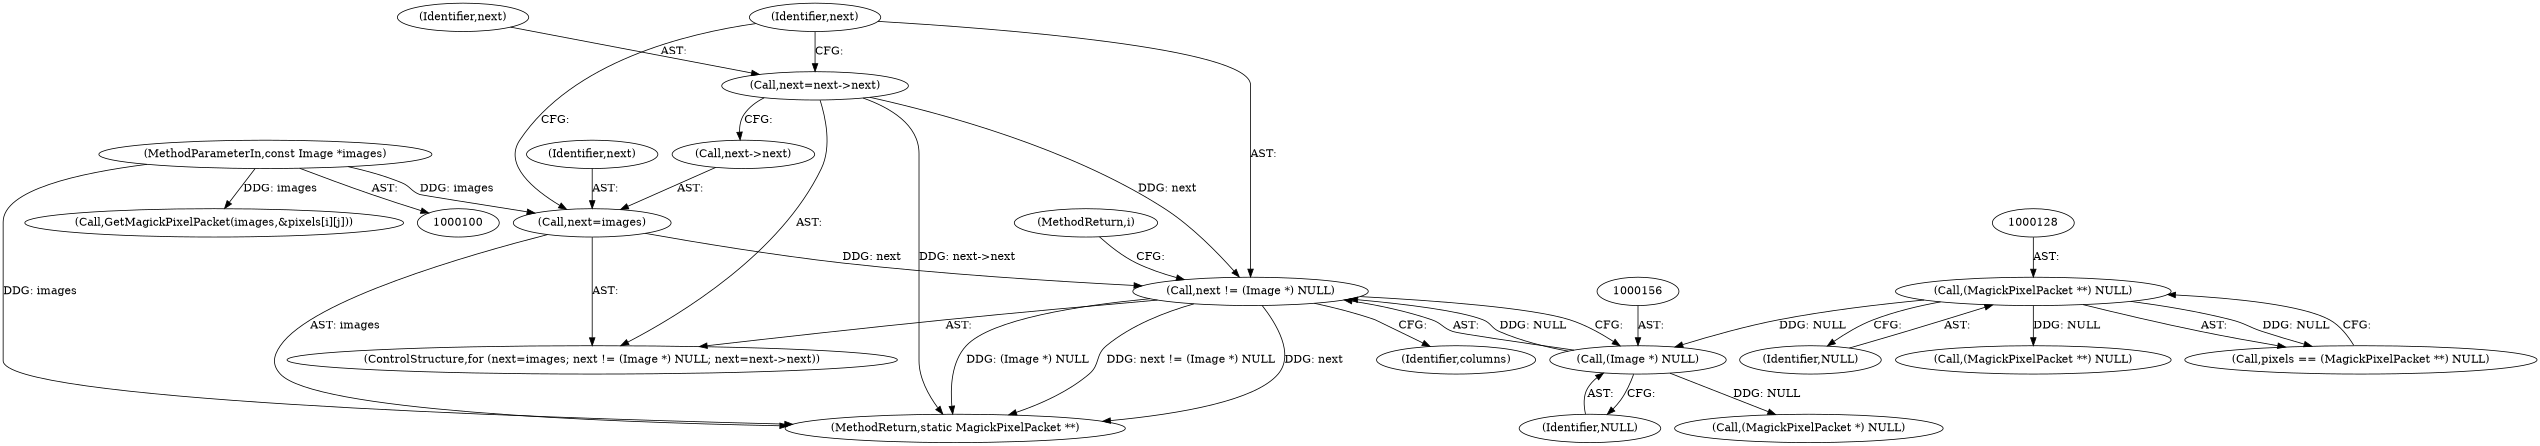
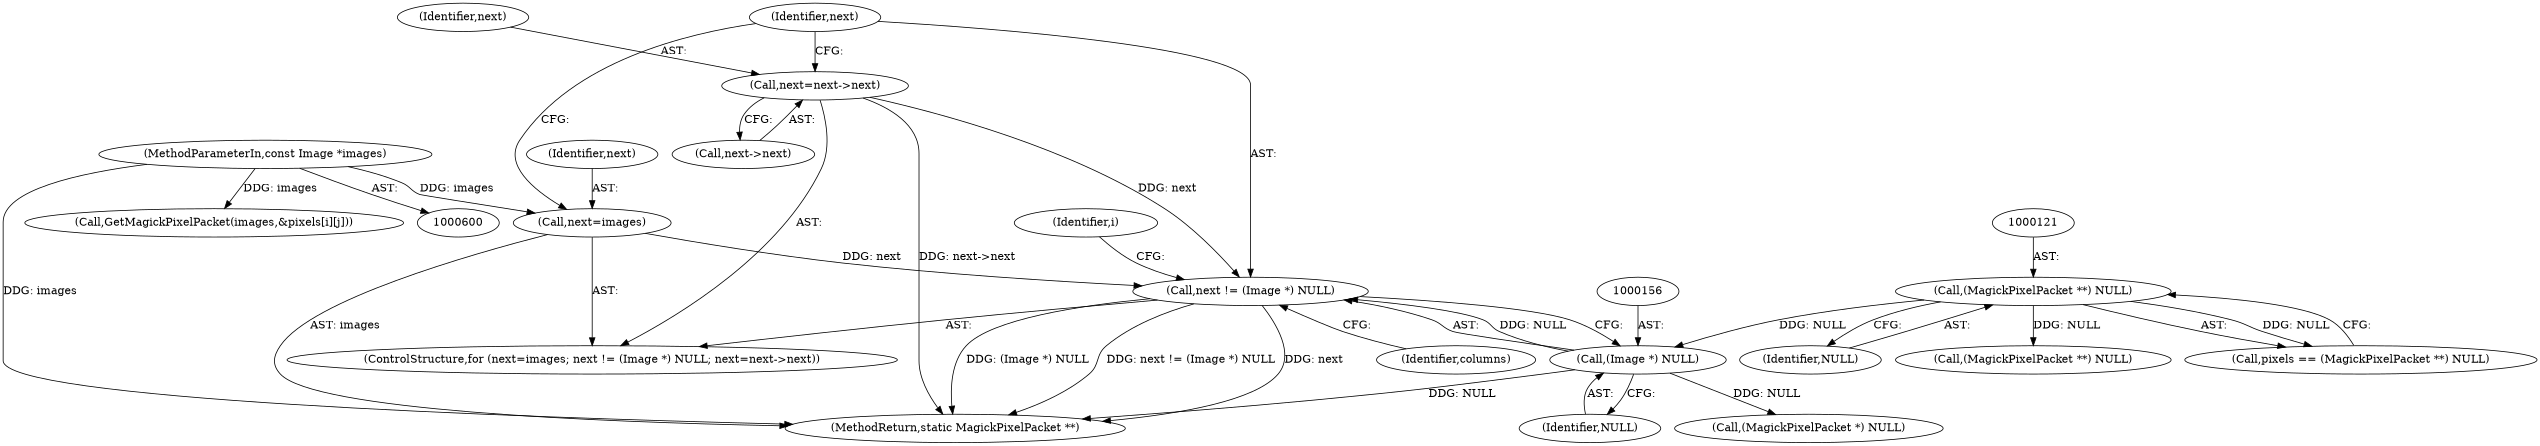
  digraph {
    n1 [label="(Call,next != (Image *) NULL)"]
    n2 [label="(Call,(Image *) NULL)"]
    n3 [label="(ControlStructure,for (next=images; next != (Image *) NULL; next=next->next))"]
    n4 [label="(MethodReturn,static MagickPixelPacket **)"]
    n5 [label="(Identifier,NULL)"]
    n6 [label="(Call,(MagickPixelPacket *) NULL)"]
    n7 [label="(Call,next=next->next)"]
    n8 [label="(Call,next->next)"]
    n9 [label="(Call,next=images)"]
    n10 [label="(MethodParameterIn,const Image *images)"]
    n11 [label="(Call,GetMagickPixelPacket(images,&pixels[i][j]))"]
-   1000100
+   1000100 [label=1000600]
    n13 [label="(Call,(MagickPixelPacket **) NULL)"]
    n14 [label="(Identifier,NULL)"]
    n15 [label="(Call,(MagickPixelPacket **) NULL)"]
    n16 [label="(Call,pixels == (MagickPixelPacket **) NULL)"]
    n17 [label="(Identifier,next)"]
    n18 [label="(Identifier,columns)"]
    n19 [label="(Identifier,next)"]
    n20 [label="(Identifier,next)"]
-   n21 [label="(MethodReturn,i)"]
+   n21 [label="(Identifier,i)"]
    1000156
-   1000128
+   1000128 [label=1000121]
    n1 -> n2 [label="CFG: "]
    n1 -> n3 [label="AST: "]
    n1 -> n4 [label="DDG: next"]
    n1 -> n4 [label="DDG: (Image *) NULL"]
    n1 -> n4 [label="DDG: next != (Image *) NULL"]
    n2 -> n1 [label="AST: "]
    n2 -> n1 [label="DDG: NULL"]
+   n2 -> n4 [label="DDG: NULL"]
    n2 -> n5 [label="CFG: "]
    n2 -> n6 [label="DDG: NULL"]
    n5 -> n2 [label="AST: "]
    n7 -> n1 [label="DDG: next"]
    n7 -> n3 [label="AST: "]
    n7 -> n4 [label="DDG: next->next"]
    n7 -> n8 [label="CFG: "]
-   n8 -> n9 [label="AST: "]
+   n8 -> n7 [label="AST: "]
    n9 -> n1 [label="DDG: next"]
    n9 -> n3 [label="AST: "]
    n9 -> n4 [label="AST: images"]
    n10 -> n4 [label="DDG: images"]
    n10 -> n9 [label="DDG: images"]
    n10 -> n11 [label="DDG: images"]
    n10 -> 1000100 [label="AST: "]
    n13 -> n2 [label="DDG: NULL"]
    n13 -> n14 [label="CFG: "]
    n13 -> n15 [label="DDG: NULL"]
    n13 -> n16 [label="AST: "]
    n13 -> n16 [label="DDG: NULL"]
    n14 -> n13 [label="AST: "]
    n16 -> n13 [label="CFG: "]
    n17 -> n9 [label="AST: "]
-   n1 -> n18 [label="CFG: "]
+   n18 -> n1 [label="CFG: "]
    n19 -> n7 [label="AST: "]
    n20 -> n1 [label="AST: "]
    n20 -> n7 [label="CFG: "]
    n20 -> n9 [label="CFG: "]
    n21 -> n1 [label="CFG: "]
    1000156 -> n2 [label="AST: "]
    1000128 -> n13 [label="AST: "]
  }
